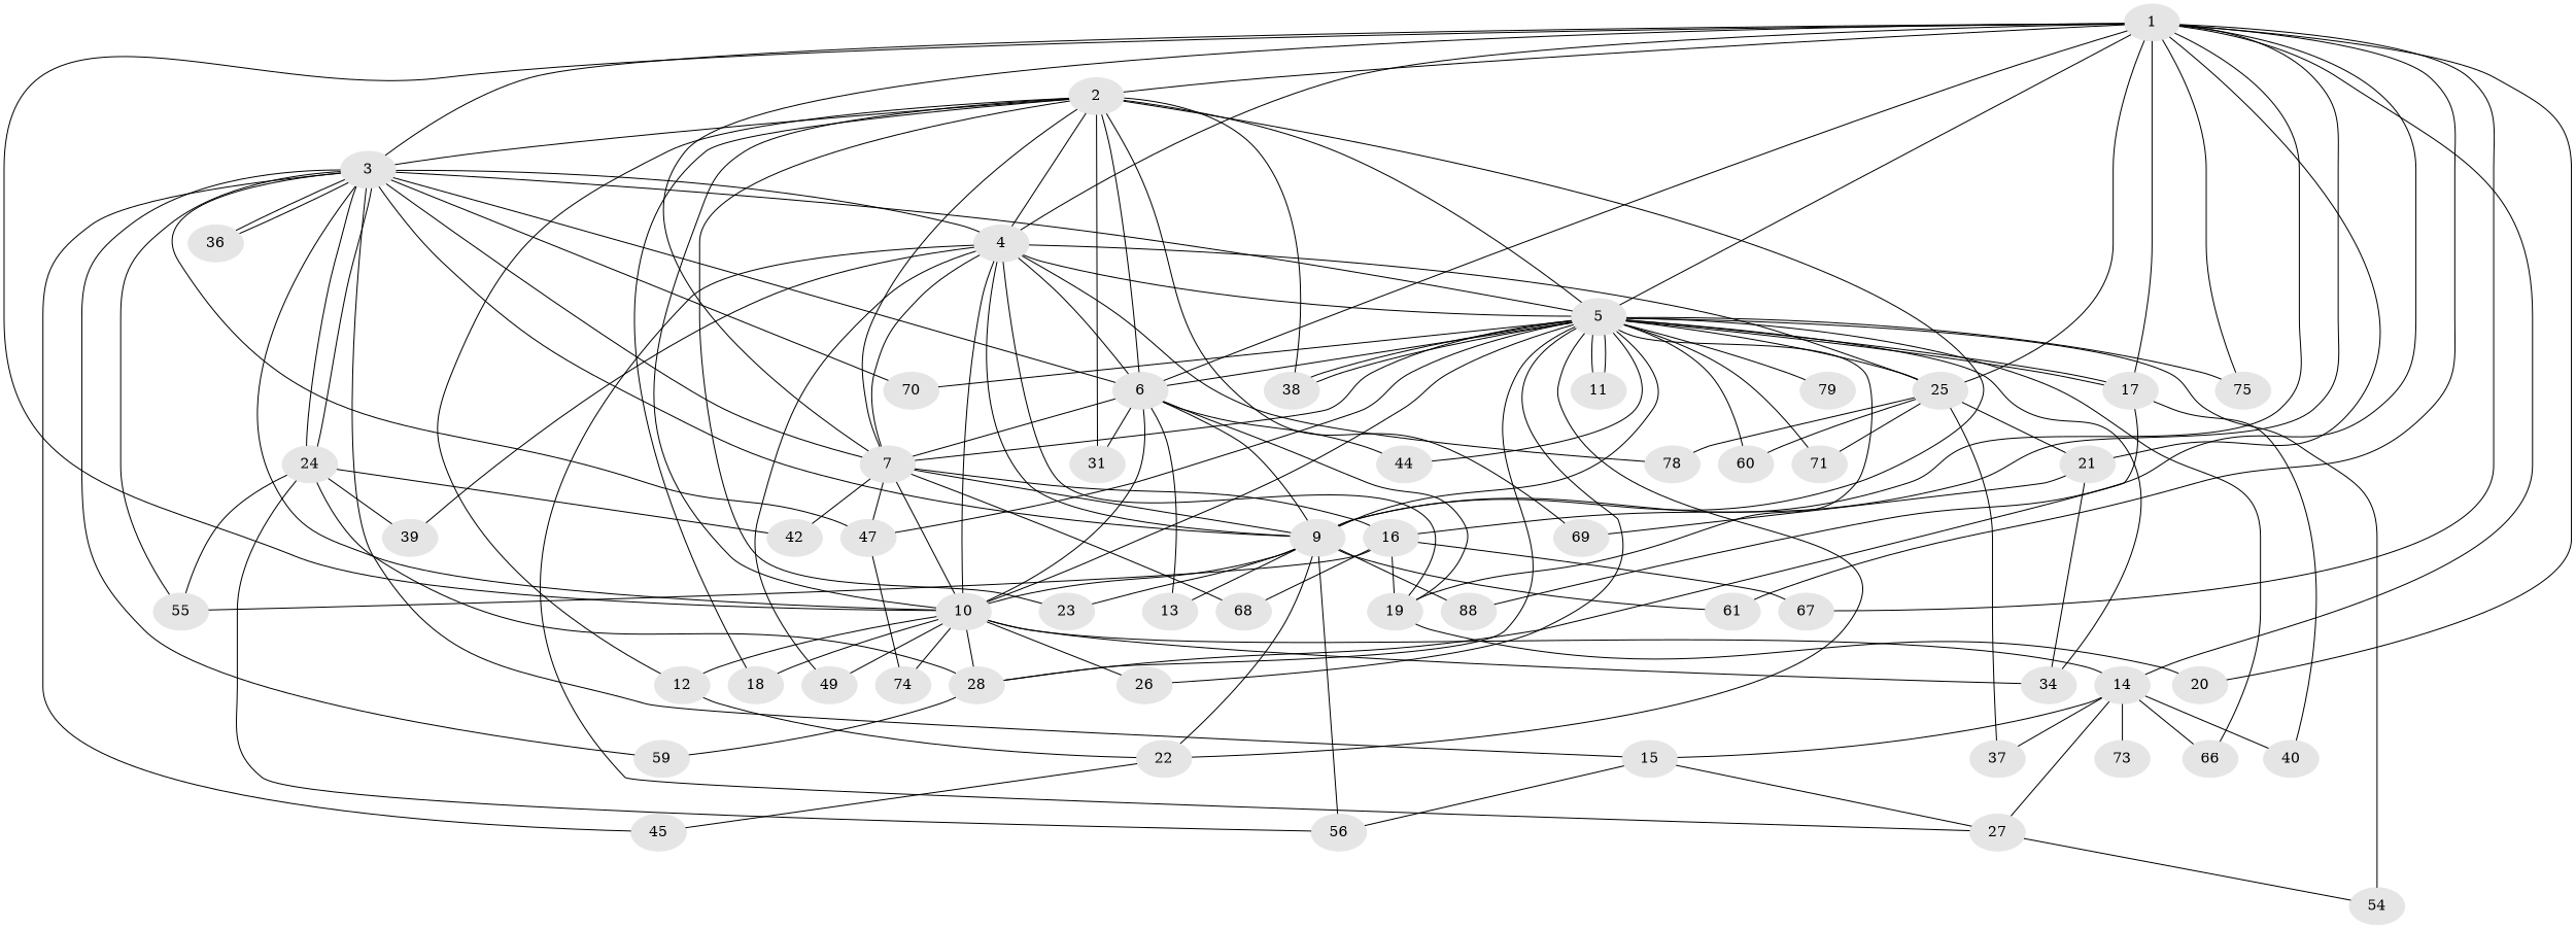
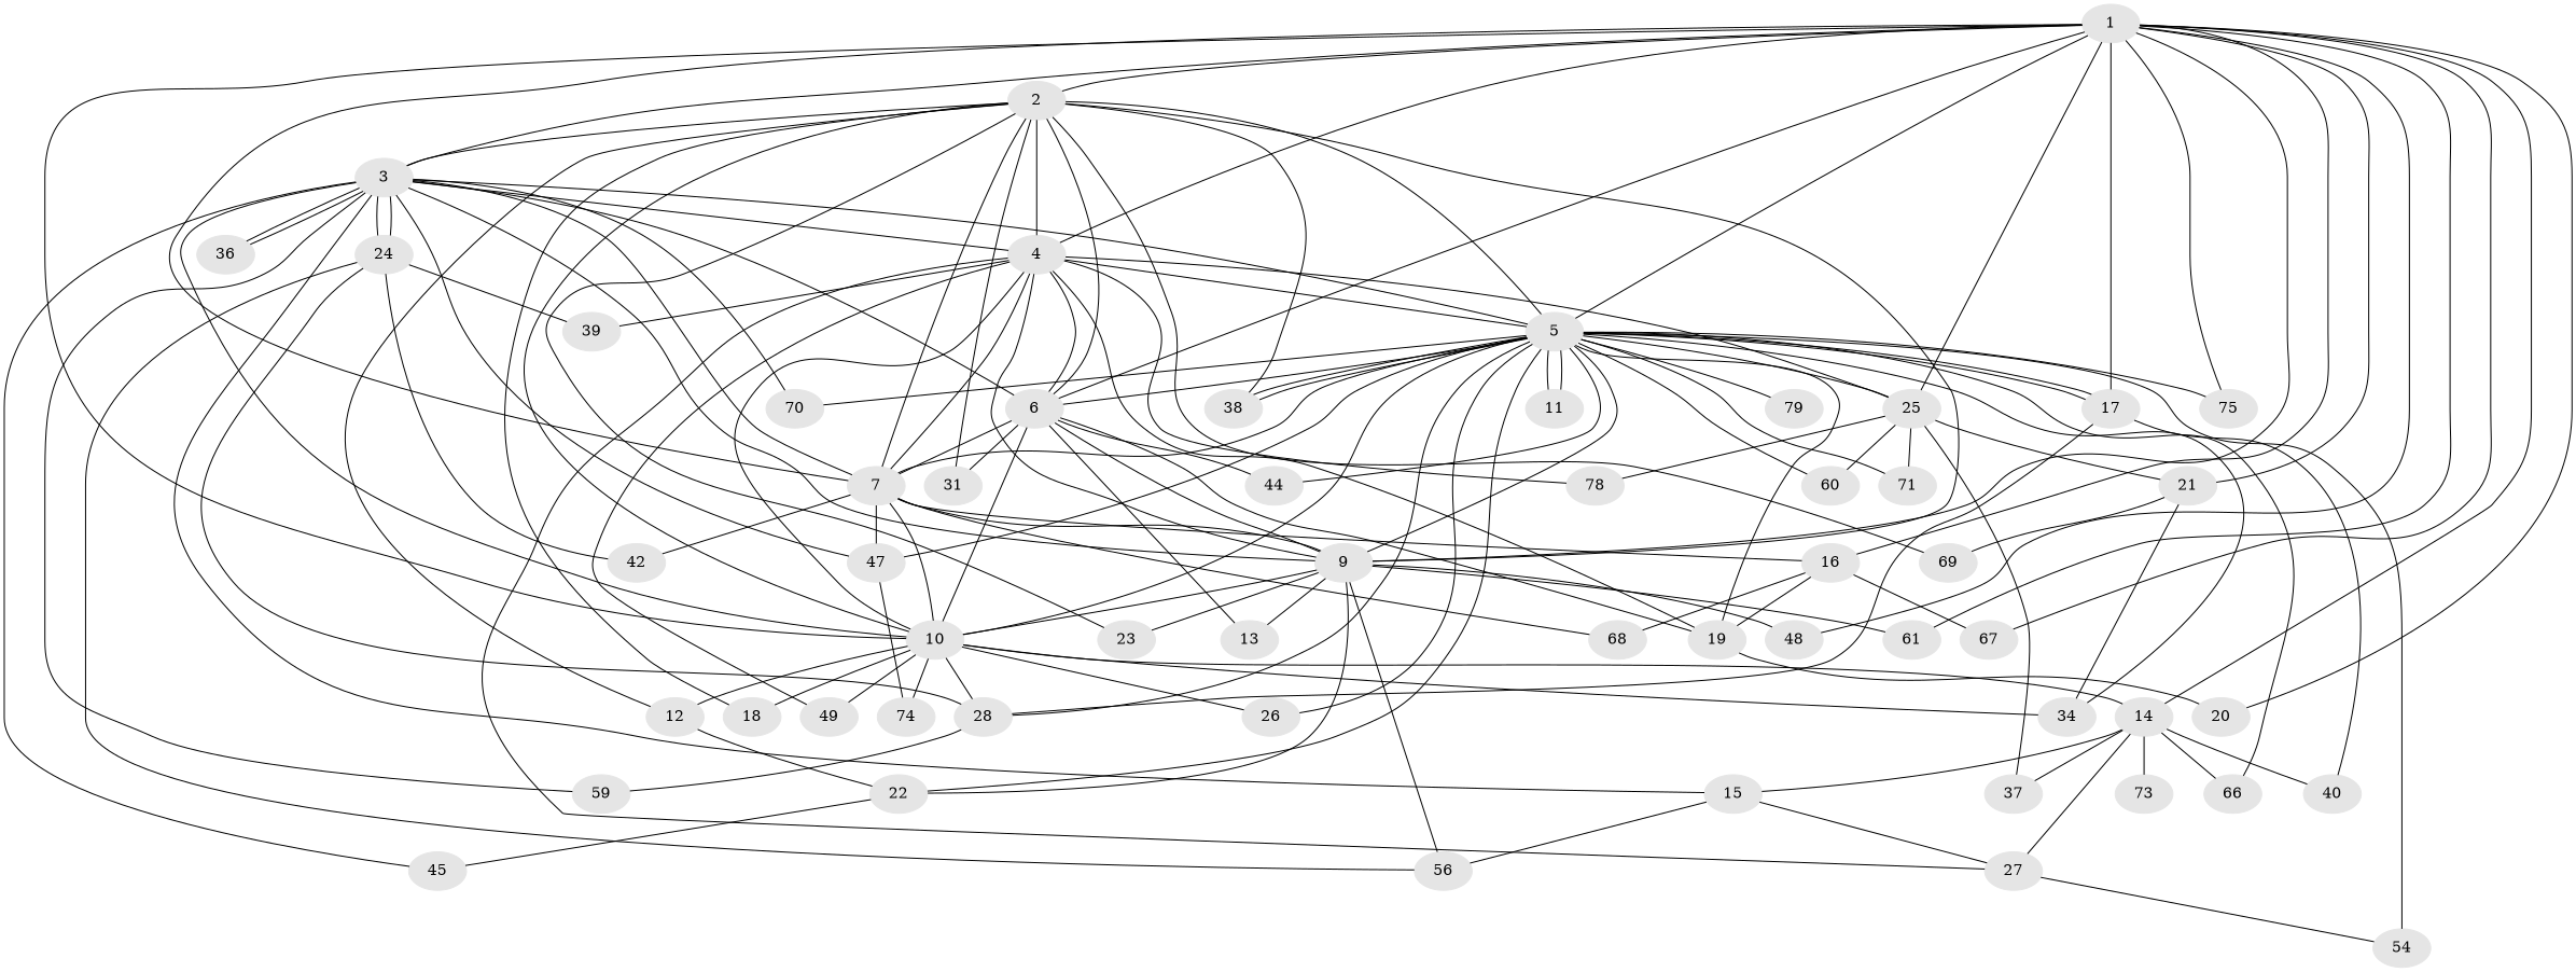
  graph {
    node [color=gray90 style=filled]
    1 [super="+41"]
    2 [super="+51"]
    3 [super="+21"]
    4 [super="+33"]
    5 [super="+8"]
    6 [super="+50"]
    7 [super="+35"]
    9 [super="+46"]
    10 [super="+30"]
    14 [super="+77"]
    16 [super="+65"]
    17 [super="+52"]
    20
    25 [super="+58"]
    n15 [label=21 super="+43"]
-   48 [label=88]
+   48
    61
    67
    75
    12 [super="+57"]
    18
    23
    31
    38
    69
    15
    24 [super="+53"]
    36
    45
    47 [super="+62"]
-   55
    59
    70
    19 [super="+76"]
    27 [super="+32"]
    39
    49
    78
    11
    22
    26
    28 [super="+64"]
    34
    44
    54 [super="+72"]
    60
    66
    71
    79
    13
    42
    68
    56 [super="+63"]
    74
    73
    37
    40
    1 -- 2
    1 -- 3
    1 -- 4
    1 -- 5 [weight=3]
    1 -- 6
    1 -- 7
    1 -- 9 [weight=2]
    1 -- 10
    1 -- 14
    1 -- 16
    1 -- 17
    1 -- 20
    1 -- 25
    1 -- n15
    1 -- 48
    1 -- 61
    1 -- 67
    1 -- 75
    2 -- 3
    2 -- 4
    2 -- 5 [weight=2]
    2 -- 6
    2 -- 7
    2 -- 9
    2 -- 10
    2 -- 12
    2 -- 18
    2 -- 23
    2 -- 31
    2 -- 38
    2 -- 69
    3 -- 4 [weight=2]
    3 -- 5 [weight=2]
    3 -- 6
    3 -- 7
    3 -- 9
    3 -- 10 [weight=2]
    3 -- 15
    3 -- 24
    3 -- 24
    3 -- 36
    3 -- 36
    3 -- 45
    3 -- 47
-   3 -- 55
    3 -- 59
    3 -- 70
    4 -- 5 [weight=2]
    4 -- 6
    4 -- 7 [weight=2]
    4 -- 9
    4 -- 10
    4 -- 25
    4 -- 19
    4 -- 27
    4 -- 39
    4 -- 49
    4 -- 78
    5 -- 6 [weight=3]
    5 -- 7 [weight=2]
    5 -- 9 [weight=2]
    5 -- 10 [weight=2]
    5 -- 17
    5 -- 17
    5 -- 25
    5 -- 75
    5 -- 38
    5 -- 38
    5 -- 47
    5 -- 70
    5 -- 19
    5 -- 11
    5 -- 11
    5 -- 22
    5 -- 26
    5 -- 28
    5 -- 34
    5 -- 44
    5 -- 54 [weight=2]
    5 -- 60
    5 -- 66
    5 -- 71
    5 -- 79 [weight=2]
    6 -- 7
    6 -- 9
    6 -- 10
    6 -- 31
    6 -- 19
    6 -- 44
    6 -- 13
    7 -- 9
    7 -- 10
    7 -- 16
    7 -- 47
    7 -- 42
    7 -- 68
    9 -- 10
    9 -- 48
    9 -- 61
    9 -- 23
    9 -- 22
    9 -- 13
    9 -- 56
    10 -- 14 [weight=2]
    10 -- 12
    10 -- 18
    10 -- 49
    10 -- 26
    10 -- 28
    10 -- 34
    10 -- 74
    14 -- 15
    14 -- 27
    14 -- 66
    14 -- 73
    14 -- 37
    14 -- 40
    16 -- 67
-   16 -- 55
    16 -- 19
    16 -- 68
    17 -- 28
    17 -- 40
    25 -- n15
    25 -- 78
    25 -- 60
    25 -- 71
    25 -- 37
    n15 -- 69
    n15 -- 34
    12 -- 22
    15 -- 27
    15 -- 56
-   24 -- 55
    24 -- 39
    24 -- 28
    24 -- 42
    24 -- 56
    47 -- 74
    19 -- 20
    27 -- 54
    22 -- 45
    28 -- 59
  }
